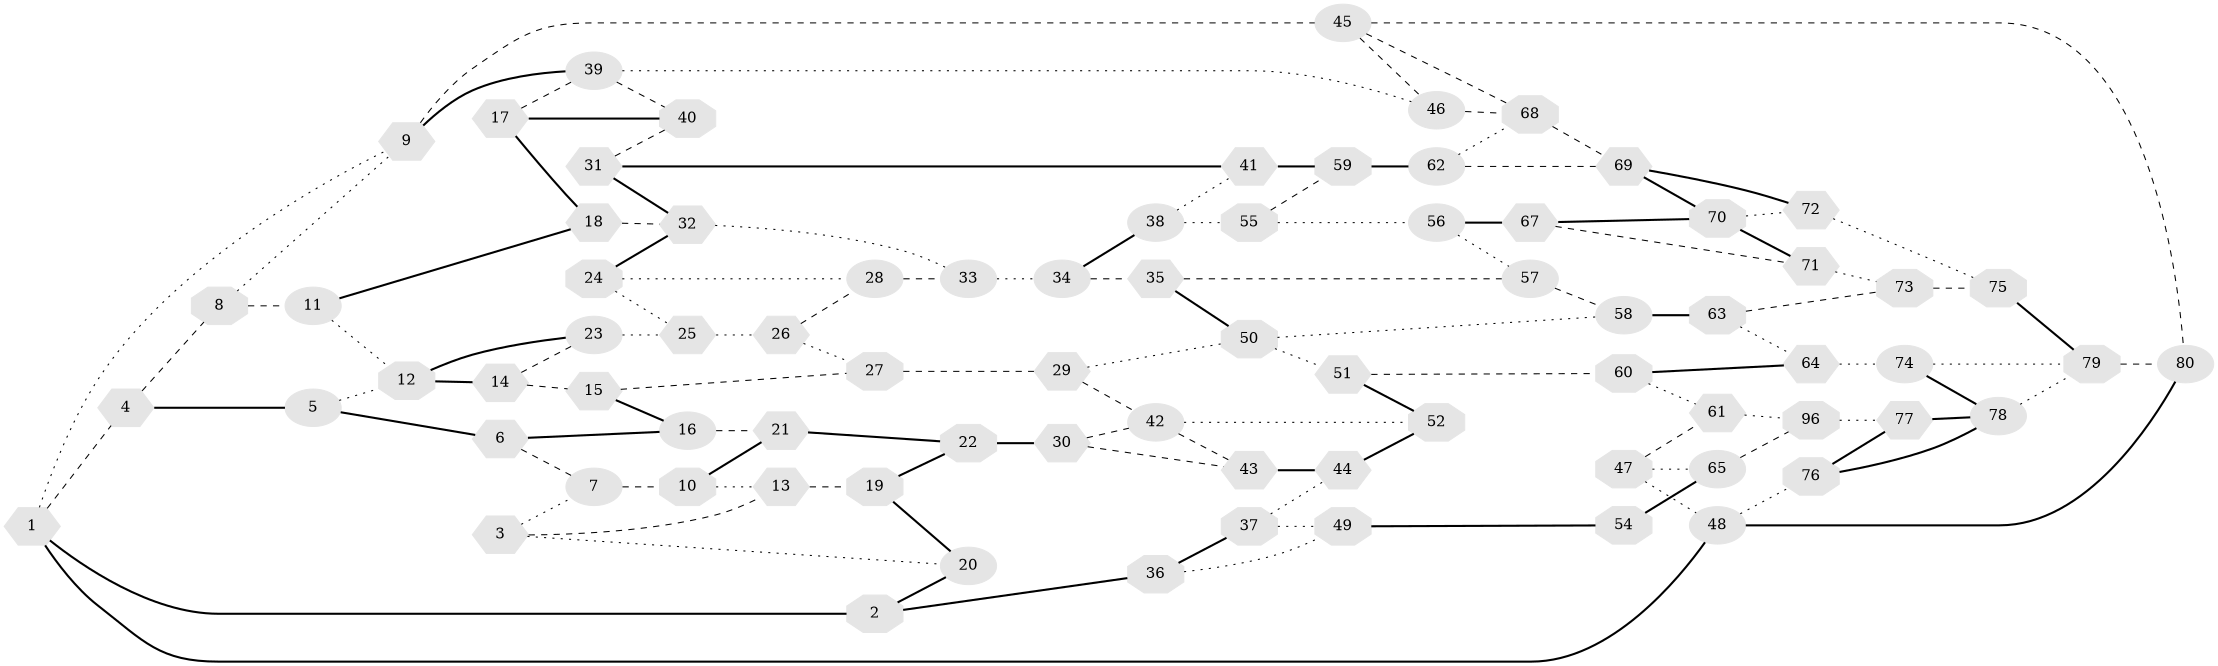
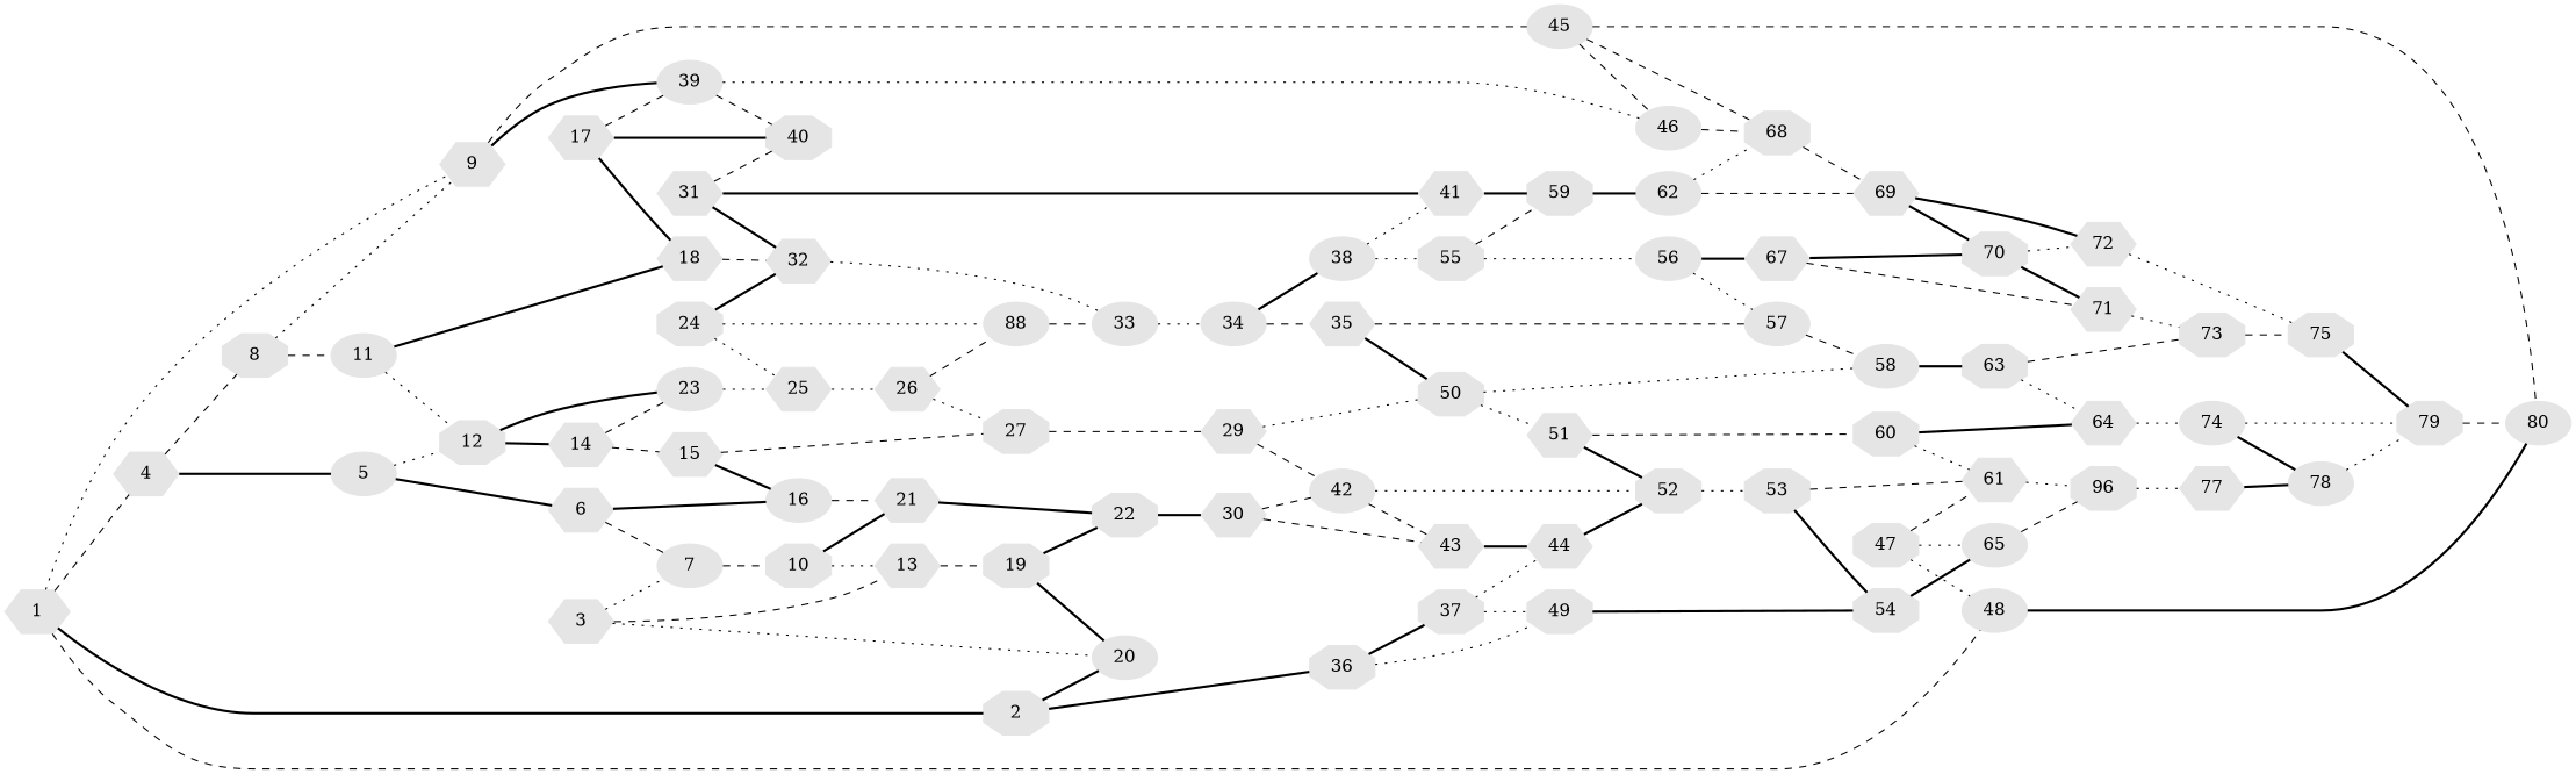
  graph {
    rankdir=LR
    node [color=gray90 shape=hexagon style=filled]
    edge [style=bold weight=1.0]
    2 [shape=octagon]
    1
    4
    9
    48 [shape=ellipse]
    20 [shape=ellipse]
    36 [shape=octagon]
    5 [shape=ellipse]
    8 [shape=octagon]
    39 [shape=ellipse]
    45 [shape=ellipse]
    80 [shape=ellipse]
-   76 [shape=octagon]
    37 [shape=octagon]
    49 [shape=octagon]
    3
    7 [shape=ellipse]
    13
    10 [shape=octagon]
    19 [shape=octagon]
    6
    12 [shape=octagon]
    11 [shape=ellipse]
    16 [shape=ellipse]
    14
    23 [shape=ellipse]
    21
    18
    40 [shape=octagon]
    46 [shape=ellipse]
    68 [shape=octagon]
    22 [shape=octagon]
    32
    15
    25
    27 [shape=octagon]
    29
    17
    33 [shape=ellipse]
    30
    42 [shape=ellipse]
    43
    26
    24 [shape=octagon]
-   28 [shape=ellipse]
+   28 [shape=ellipse label=88]
    50 [shape=octagon]
    34 [shape=ellipse]
    52 [shape=octagon]
    51
    58 [shape=ellipse]
    44
    31
    41
    59 [shape=octagon]
    35
    38 [shape=ellipse]
    57 [shape=ellipse]
    55 [shape=octagon]
    54 [shape=octagon]
    56 [shape=ellipse]
    62 [shape=ellipse]
+   53 [shape=octagon]
    69
    47 [shape=octagon]
    65 [shape=ellipse]
    61
    n67 [label=96 shape=octagon]
    77
    78 [shape=ellipse]
    60 [shape=octagon]
    63 [shape=octagon]
    64
    67
    70 [shape=octagon]
    71
    73 [shape=octagon]
    74 [shape=ellipse]
    72
    75 [shape=octagon]
    79 [shape=octagon]
    2 -- 20
    2 -- 36
    1 -- 2
    1 -- 4 [style=dashed]
    1 -- 9 [style=dotted]
-   1 -- 48
+   1 -- 48 [style=dashed]
    4 -- 5
    4 -- 8 [style=dashed]
    9 -- 39
    9 -- 45 [style=dashed]
    48 -- 80
-   48 -- 76 [style=dotted]
    36 -- 37
    36 -- 49 [style=dotted]
    5 -- 6
    5 -- 12 [style=dotted]
    8 -- 9 [style=dotted]
    8 -- 11 [style=dashed]
    39 -- 40 [style=dashed]
    39 -- 46 [style=dotted]
    45 -- 80 [style=dashed]
    45 -- 46 [style=dashed]
    45 -- 68 [style=dashed]
-   76 -- 77
-   76 -- 78
    37 -- 49 [style=dotted]
    37 -- 44 [style=dotted]
    49 -- 54
    3 -- 20 [style=dotted]
    3 -- 7 [style=dotted]
    3 -- 13 [style=dashed]
    7 -- 10 [style=dashed]
    13 -- 19 [style=dashed]
    10 -- 13 [style=dotted weight=2.0]
    10 -- 21
    19 -- 20
    19 -- 22
    6 -- 7 [style=dashed]
    6 -- 16
    12 -- 14
    12 -- 23
    11 -- 12 [style=dotted]
    11 -- 18
    16 -- 21 [style=dashed weight=2.0]
    14 -- 23 [style=dashed]
    14 -- 15 [style=dashed]
    23 -- 25 [style=dotted weight=2.0]
    21 -- 22
    18 -- 32 [style=dashed]
    46 -- 68 [style=dashed]
    68 -- 69 [style=dashed]
    22 -- 30
    32 -- 33 [style=dotted]
    15 -- 16
    15 -- 27 [style=dashed]
    25 -- 26 [style=dotted]
    27 -- 29 [style=dashed]
    29 -- 42 [style=dashed]
    29 -- 50 [style=dotted]
    17 -- 39 [style=dashed]
    17 -- 18
    17 -- 40
    33 -- 34 [style=dotted]
    30 -- 42 [style=dashed]
    30 -- 43 [style=dashed]
    42 -- 43 [style=dashed]
    42 -- 52 [style=dotted]
    43 -- 44 [weight=2.0]
    26 -- 27 [style=dotted]
    26 -- 28 [style=dashed]
    24 -- 32
    24 -- 25 [style=dotted]
    24 -- 28 [style=dotted]
    28 -- 33 [style=dashed weight=2.0]
    50 -- 51 [style=dotted]
    50 -- 58 [style=dotted]
    34 -- 35 [style=dashed]
    34 -- 38
+   52 -- 53 [style=dotted]
    51 -- 52
    51 -- 60 [style=dashed]
    58 -- 63
    44 -- 52
    31 -- 40 [style=dashed]
    31 -- 32
    31 -- 41
    41 -- 59
    59 -- 62
    35 -- 50
    35 -- 57 [style=dashed]
    38 -- 41 [style=dotted]
    38 -- 55 [style=dotted]
    57 -- 58 [style=dashed]
    55 -- 59 [style=dashed]
    55 -- 56 [style=dotted]
    54 -- 65
    56 -- 57 [style=dotted]
    56 -- 67 [weight=2.0]
    62 -- 68 [style=dotted]
    62 -- 69 [style=dashed]
+   53 -- 54
+   53 -- 61 [style=dashed]
    69 -- 70
    69 -- 72
    47 -- 48 [style=dotted]
    47 -- 65 [style=dotted]
    47 -- 61 [style=dashed]
    65 -- n67 [style=dashed]
    61 -- n67 [style=dotted]
    n67 -- 77 [style=dotted weight=2.0]
    77 -- 78
    78 -- 79 [style=dotted]
    60 -- 61 [style=dotted]
    60 -- 64
    63 -- 64 [style=dotted]
    63 -- 73 [style=dashed]
    64 -- 74 [style=dotted]
    67 -- 70
    67 -- 71 [style=dashed]
    70 -- 71
    70 -- 72 [style=dotted]
    71 -- 73 [style=dotted]
    73 -- 75 [style=dashed]
    74 -- 78
    74 -- 79 [style=dotted]
    72 -- 75 [style=dotted]
    75 -- 79
    79 -- 80 [style=dashed]
  }
